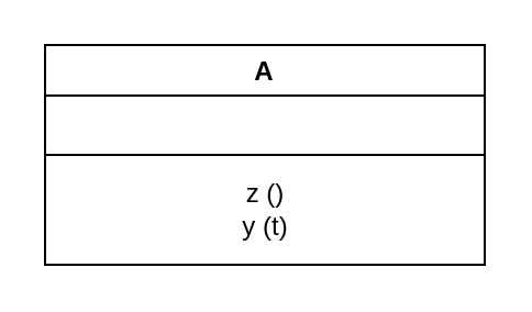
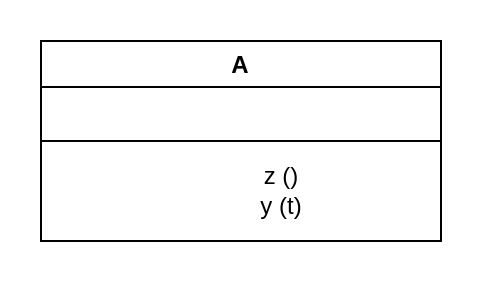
  <mxCell id="0" />
  <mxCell id="1" parent="0" />
  <mxCell id="2" value="A" style="swimlane;" parent="1" vertex="1"><mxGeometry x="20" y="20" width="200" height="100" as="geometry" /></mxCell>
- <mxCell id="3" value="z ()&lt;br&gt;y (t)" style="text;html=1;align=center;verticalAlign=middle;resizable=0;points=[];autosize=1;strokeColor=none;fillColor=none;" parent="2" vertex="1"><mxGeometry x="80" y="60" width="40" height="30" as="geometry" /></mxCell>
+ <mxCell id="3" value="z ()&lt;br&gt;y (t)" style="text;html=1;align=center;verticalAlign=middle;resizable=0;points=[];autosize=1;strokeColor=none;fillColor=none;" parent="2" vertex="1"><mxGeometry x="100" y="60" width="40" height="30" as="geometry" /></mxCell>
  <mxCell id="4" value="" style="endArrow=none;html=1;entryX=1;entryY=0.5;entryDx=0;entryDy=0;" parent="1" target="2" edge="1"><mxGeometry width="50" height="50" relative="1" as="geometry"><mxPoint x="20" y="70" as="sourcePoint" /><mxPoint x="140" y="90" as="targetPoint" /></mxGeometry></mxCell>
